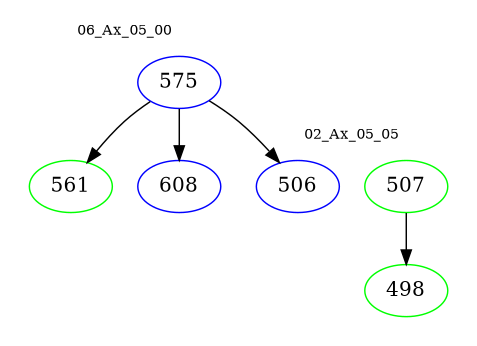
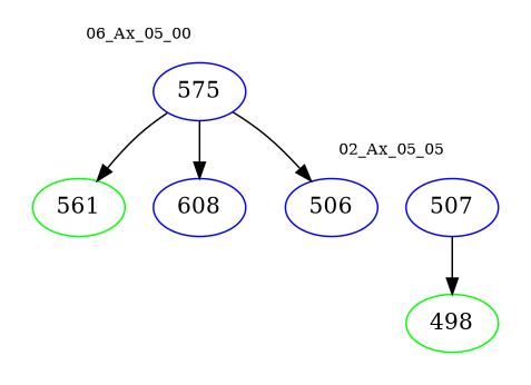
  digraph {
    node [color=blue]
    edge [color=black]
    n1 [label=575]
    n2 [color=green label=561]
    n3 [label=608]
-   n4 [color=green label=507]
+   n4 [label=507]
    n5 [color=green label=498]
    n6 [label=506]
    subgraph cluster_1 {
      color=white
      fontsize=10
      label="06_Ax_05_00"
      n1
      n2
      n3
    }
    subgraph cluster_2 {
      color=white
      fontsize=10
      label="02_Ax_05_05"
      n4
      n5
      n6
    }
    n1 -> n2
    n1 -> n3
    n1 -> n6
    n4 -> n5
  }
